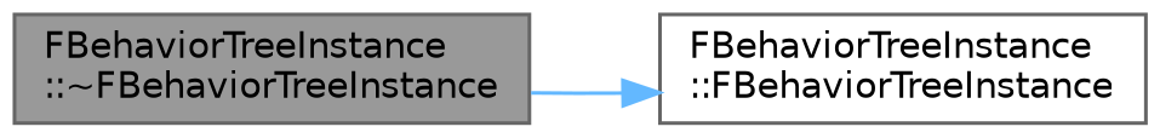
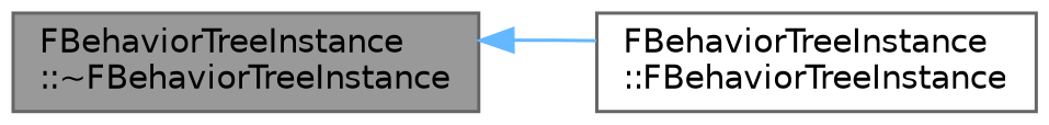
  digraph {
    rankdir=LR
    fontname="DejaVu Sans"
    node [fontname="DejaVu Sans" fontsize=10 shape=box style=filled]
    n1 [color=gray40 fillcolor=grey60 fontcolor=black height=0.2 label="FBehaviorTreeInstance\l::~FBehaviorTreeInstance" width=0.4]
    n2 [color=grey40 fillcolor=white height=0.2 label="FBehaviorTreeInstance\l::FBehaviorTreeInstance" width=0.4]
-   n1 -> n2 [color=steelblue1 fontname="DejaVu Sans" fontsize=10 labelfontname=Helvetica labelfontsize=10 style=solid]
+   n2 -> n1 [color=steelblue1 fontname="DejaVu Sans" fontsize=10 labelfontname=Helvetica labelfontsize=10 style=solid]
  }
